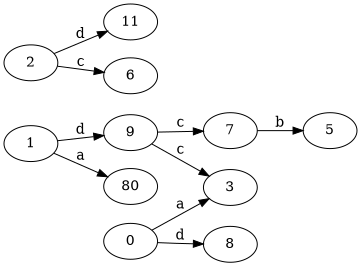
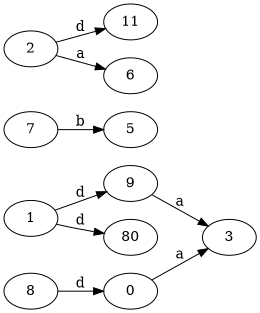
  strict digraph {
    rankdir=LR
    1
    9
    n3 [label=80]
    3
    7
    0
    8
    2
    11
    6
    5
    1 -> 9 [label=d]
-   1 -> n3 [label=a]
-   9 -> 3 [label=c]
-   9 -> 7 [label=c]
+   1 -> n3 [label=d]
+   9 -> 3 [label=a]
    7 -> 5 [label=b]
    0 -> 3 [label=a]
-   0 -> 8 [label=d]
+   8 -> 0 [label=d]
    2 -> 11 [label=d]
-   2 -> 6 [label=c]
+   2 -> 6 [label=a]
  }
